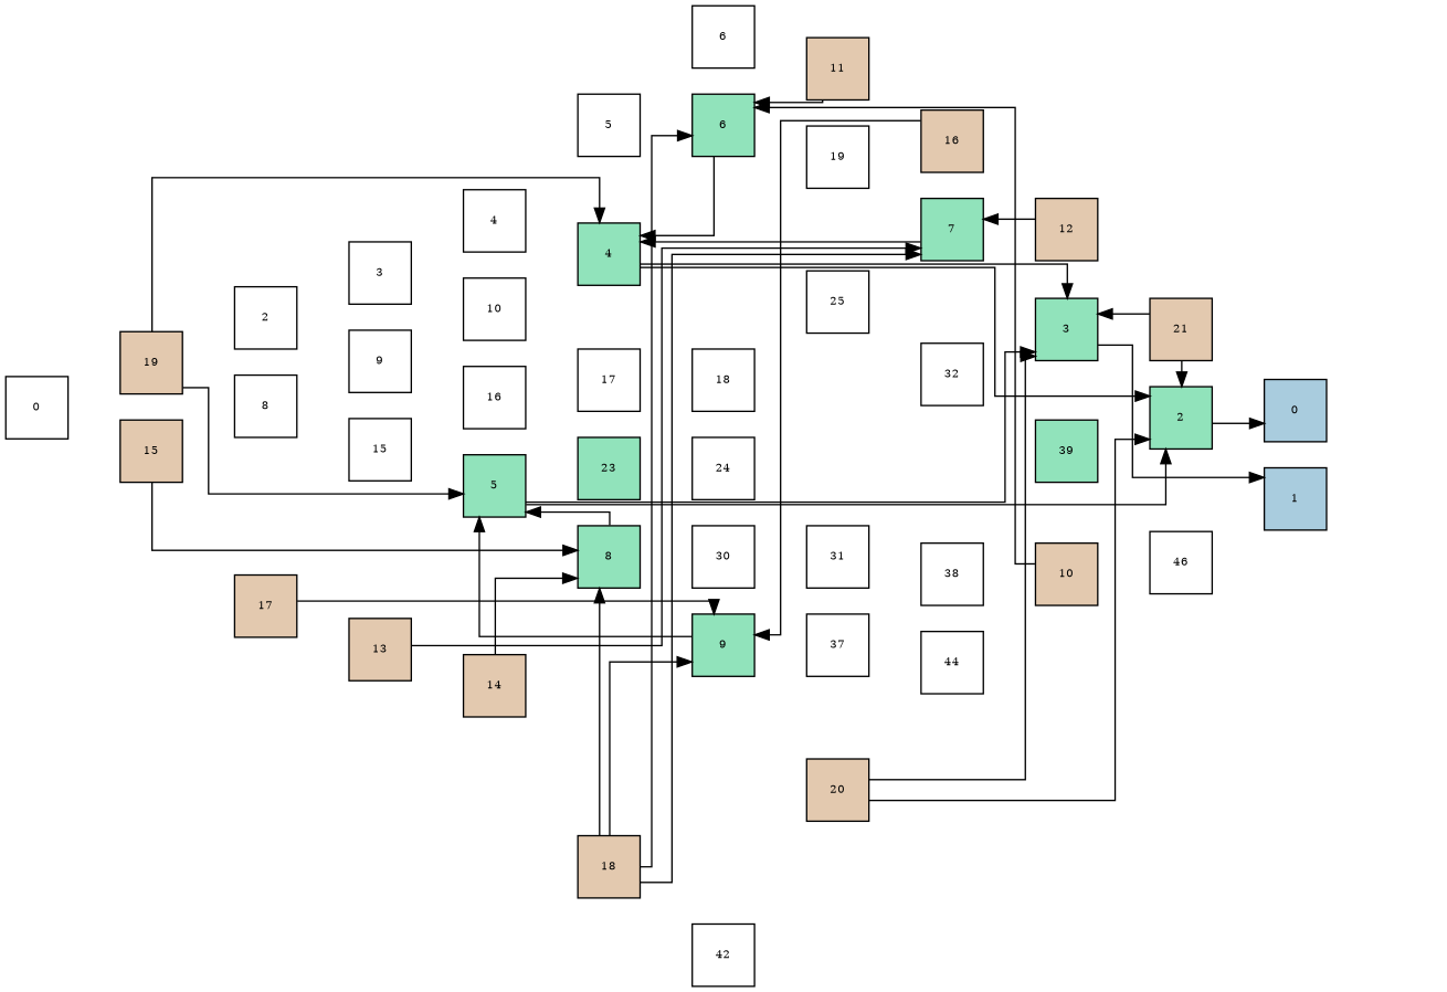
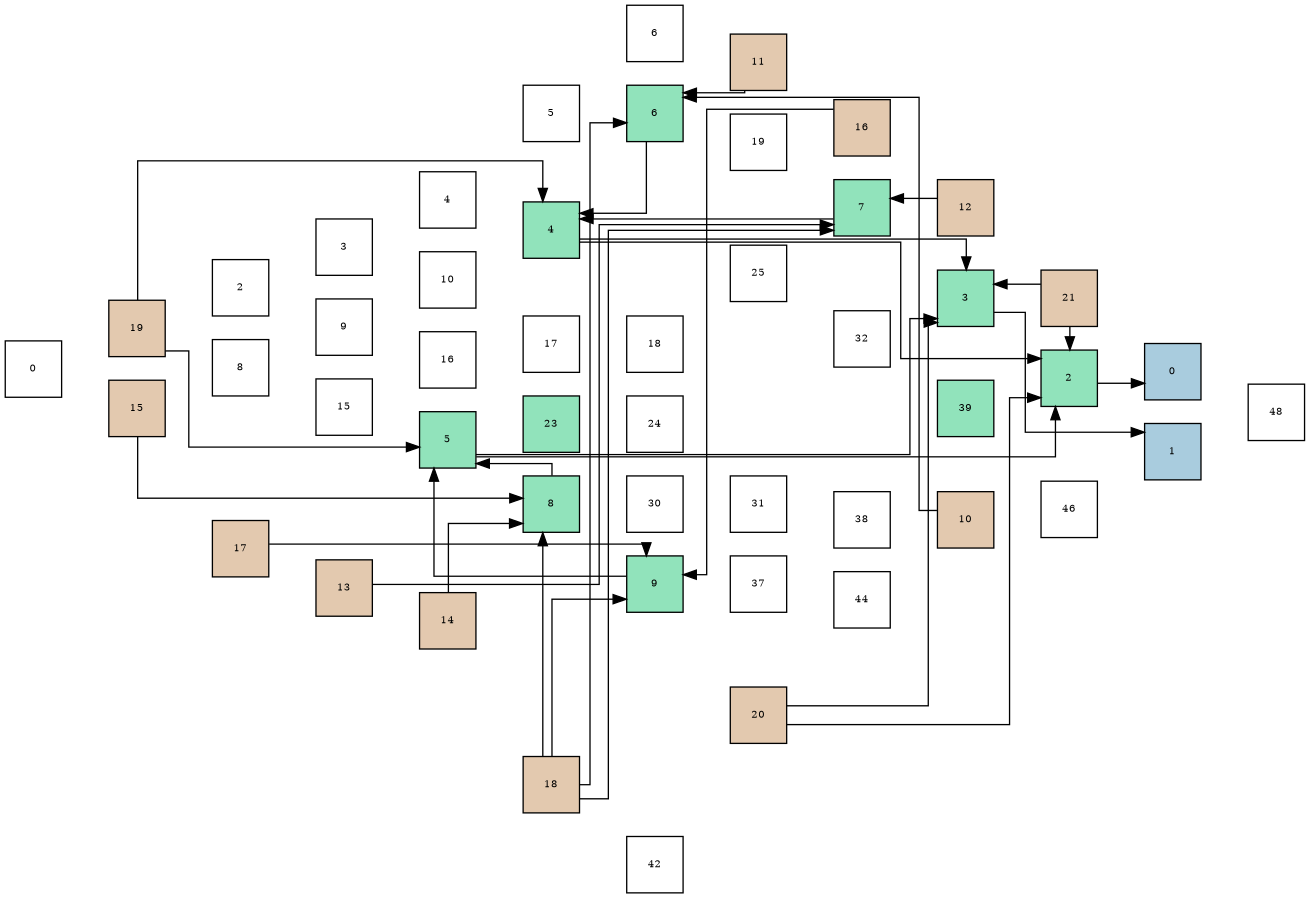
  digraph {
    rank=same
    rankdir=LR
    splines=ortho
    node [fillcolor="#ffffff" fixedsize=true fontsize=8 shape=square style=filled]
    edge [constraint=true style=invis]
    n1 [label=0 width=0.6]
    n2 [fillcolor="#e3c9af" label=19 width=0.6]
    n3 [fillcolor="#e3c9af" label=15 width=0.6]
    n4 [label=2 width=0.6]
    n5 [label=8 width=0.6]
    n6 [fillcolor="#91e3bb" label=4 width=0.6]
    n7 [fillcolor="#91e3bb" label=5 width=0.6]
    n8 [fillcolor="#e3c9af" label=17 width=0.6]
    n9 [fillcolor="#91e3bb" label=8 width=0.6]
    n10 [label=3 width=0.6]
    n11 [label=9 width=0.6]
    n12 [label=15 width=0.6]
    n13 [fillcolor="#91e3bb" label=6 width=0.6]
    n14 [label=18 width=0.6]
    n15 [fillcolor="#91e3bb" label=3 width=0.6]
    n16 [fillcolor="#91e3bb" label=2 width=0.6]
    n17 [fillcolor="#91e3bb" label=23 width=0.6]
    n18 [label=4 width=0.6]
    n19 [label=10 width=0.6]
    n20 [label=16 width=0.6]
    n21 [label=5 width=0.6]
    n22 [label=17 width=0.6]
    n23 [label=6 width=0.6]
    n24 [fillcolor="#e3c9af" label=11 width=0.6]
    n25 [label=19 width=0.6]
    n26 [fillcolor="#e3c9af" label=16 width=0.6]
    n27 [fillcolor="#e3c9af" label=13 width=0.6]
    n28 [fillcolor="#91e3bb" label=9 width=0.6]
    n29 [label=30 width=0.6]
    n30 [label=24 width=0.6]
    n31 [label=25 width=0.6]
    n32 [fillcolor="#e3c9af" label=21 width=0.6]
    n33 [fillcolor="#a9ccde" label=1 width=0.6]
    n34 [fillcolor="#a9ccde" label=0 width=0.6]
    n35 [fillcolor="#91e3bb" label=7 width=0.6]
    n36 [fillcolor="#e3c9af" label=12 width=0.6]
    n37 [fillcolor="#e3c9af" label=14 width=0.6]
    n38 [label=37 width=0.6]
    n39 [fillcolor="#e3c9af" label=20 width=0.6]
    n40 [label=31 width=0.6]
    n41 [label=32 width=0.6]
    n42 [fillcolor="#e3c9af" label=18 width=0.6]
    n43 [label=38 width=0.6]
    n44 [fillcolor="#91e3bb" label=39 width=0.6]
    n45 [label=42 width=0.6]
    n46 [label=44 width=0.6]
    n47 [fillcolor="#e3c9af" label=10 width=0.6]
    n48 [label=46 width=0.6]
+   n49 [label=48 width=0.6]
    n1 -> n2
    n1 -> n3
    n2 -> n4
    n2 -> n5
    n2 -> n6 [constraint=false style=vis]
    n2 -> n7 [constraint=false style=vis]
    n3 -> n5
    n3 -> n8
    n3 -> n9 [constraint=false style=vis]
    n4 -> n10
    n4 -> n11
    n5 -> n11
    n5 -> n12
    n6 -> n13
    n6 -> n14
    n6 -> n15 [constraint=false style=vis]
    n6 -> n16 [constraint=false style=vis]
    n7 -> n9
    n7 -> n15 [constraint=false style=vis]
    n7 -> n16 [constraint=false style=vis]
    n7 -> n17
    n8 -> n12
    n8 -> n27
    n8 -> n28 [constraint=false style=vis]
    n9 -> n7 [constraint=false style=vis]
    n9 -> n28
    n9 -> n29
    n10 -> n18
    n10 -> n19
    n11 -> n19
    n11 -> n20
    n12 -> n7
    n12 -> n20
    n13 -> n6 [constraint=false style=vis]
    n13 -> n24
    n13 -> n25
    n14 -> n25
    n14 -> n31
    n15 -> n16
    n15 -> n32
    n15 -> n33 [constraint=false style=vis]
    n16 -> n33
    n16 -> n34 [constraint=false style=vis]
    n16 -> n34
    n17 -> n29
    n17 -> n30
    n18 -> n6
    n18 -> n21
    n19 -> n6
    n19 -> n22
    n20 -> n17
    n20 -> n22
    n21 -> n13
    n21 -> n23
    n22 -> n14
    n22 -> n30
    n23 -> n24
    n24 -> n13 [constraint=false style=vis]
    n24 -> n26
    n25 -> n26
    n25 -> n35
    n26 -> n28 [constraint=false style=vis]
    n26 -> n36
    n27 -> n7
    n27 -> n35 [constraint=false style=vis]
    n27 -> n37
    n28 -> n7 [constraint=false style=vis]
    n28 -> n38
    n28 -> n39
    n29 -> n38
    n29 -> n40
    n30 -> n31
    n30 -> n40
    n31 -> n35
    n31 -> n41
    n32 -> n15 [constraint=false style=vis]
    n32 -> n16 [constraint=false style=vis]
    n32 -> n34
+   n33 -> n49
+   n34 -> n49
    n35 -> n6 [constraint=false style=vis]
    n35 -> n15
    n35 -> n36
    n36 -> n32
    n36 -> n35 [constraint=false style=vis]
    n37 -> n9 [constraint=false style=vis]
    n37 -> n9
    n37 -> n42
    n38 -> n43
    n38 -> n46
    n39 -> n15 [constraint=false style=vis]
    n39 -> n16 [constraint=false style=vis]
    n39 -> n46
    n40 -> n41
    n40 -> n43
    n41 -> n15
    n41 -> n44
    n42 -> n9 [constraint=false style=vis]
    n42 -> n13 [constraint=false style=vis]
    n42 -> n28 [constraint=false style=vis]
    n42 -> n28
    n42 -> n35 [constraint=false style=vis]
    n42 -> n45
    n43 -> n44
    n43 -> n47
    n44 -> n16
    n44 -> n48
    n45 -> n39
    n46 -> n47
    n47 -> n13 [constraint=false style=vis]
    n47 -> n48
    n48 -> n33
  }
